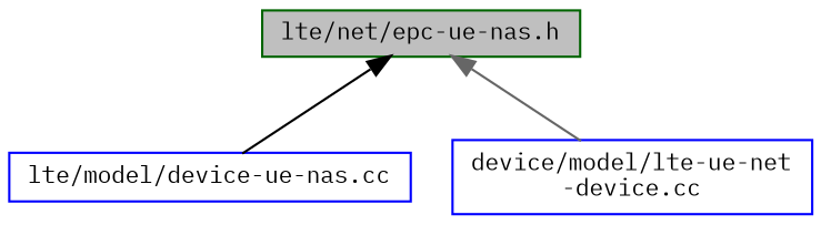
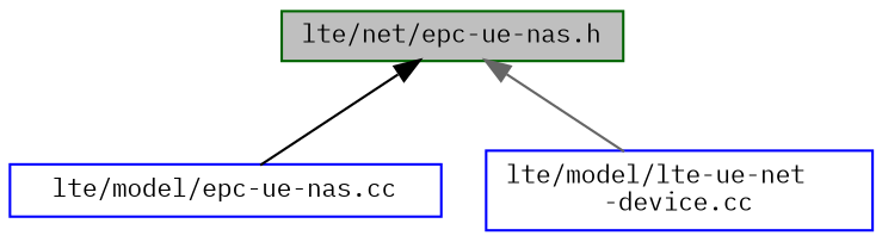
  digraph {
    fontname="IBM Plex Mono"
    node [color=blue fillcolor=white fontname="IBM Plex Mono" fontsize=10 shape=record style=filled]
    edge [dir=back fontname="IBM Plex Mono" fontsize=10 labelfontname=Helvetica labelfontsize=10 style=solid]
    n1 [color=darkgreen fillcolor=grey75 fontcolor=black height=0.2 label="lte/net/epc-ue-nas.h" width=0.4]
-   n2 [height=0.2 label="lte/model/device-ue-nas.cc" width=0.4]
-   n3 [height=0.2 label="device/model/lte-ue-net\l-device.cc" width=0.4]
+   n2 [height=0.2 label="lte/model/epc-ue-nas.cc" width=0.4]
+   n3 [height=0.2 label="lte/model/lte-ue-net\l-device.cc" width=0.4]
    n1 -> n2 [color=black]
    n1 -> n3 [color=gray40]
  }
